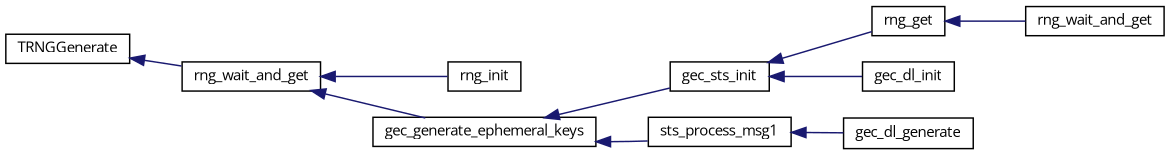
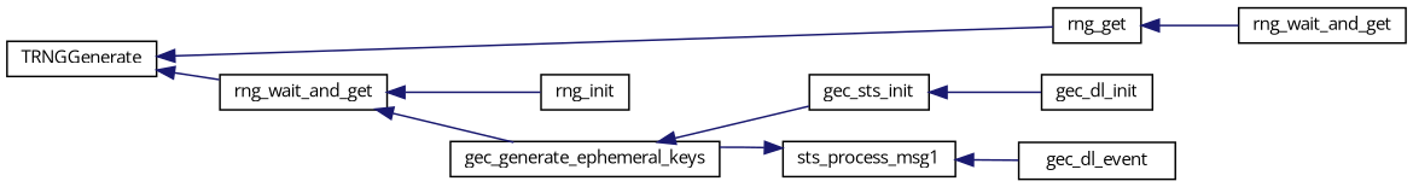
  digraph {
    fontname="Open Sans"
    rankdir=LR
    node [color=black fillcolor=white fontname="Open Sans" fontsize=10 shape=record style=filled]
    edge [color=midnightblue dir=back fontname="Open Sans" fontsize=10 labelfontname=FreeSans labelfontsize=10 style=solid]
    n1 [height=0.2 label=TRNGGenerate width=0.4]
    n2 [height=0.2 label=rng_get width=0.4]
    n3 [height=0.2 label=rng_wait_and_get width=0.4]
    n4 [height=0.2 label=rng_wait_and_get width=0.4]
    n5 [height=0.2 label=rng_init width=0.4]
    n6 [height=0.2 label=gec_generate_ephemeral_keys width=0.4]
    n7 [height=0.2 label=gec_sts_init width=0.4]
    n8 [height=0.2 label=sts_process_msg1 width=0.4]
    n9 [height=0.2 label=gec_dl_init width=0.4]
-   n10 [height=0.2 label=gec_dl_generate width=0.4]
-   n7 -> n2
+   n10 [height=0.2 label=gec_dl_event width=0.4]
+   n1 -> n2
    n1 -> n3
    n2 -> n4
    n3 -> n5
    n3 -> n6
    n6 -> n7
-   n6 -> n8
+   n8 -> n6
    n7 -> n9
    n8 -> n10
  }
